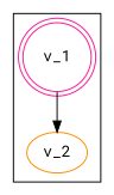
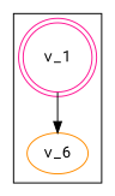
  strict digraph {
    fontname="Roboto Mono"
    node [fontname="Roboto Mono"]
    n1 [label=v_1 shape=doublecircle color=deeppink]
-   n2 [label=v_2 color=darkorange]
+   n2 [label=v_6 color=darkorange]
    subgraph cluster_1 {
      n1
      n2
    }
    n1 -> n2 [style=solid fontname="Roboto Mono"]
  }
